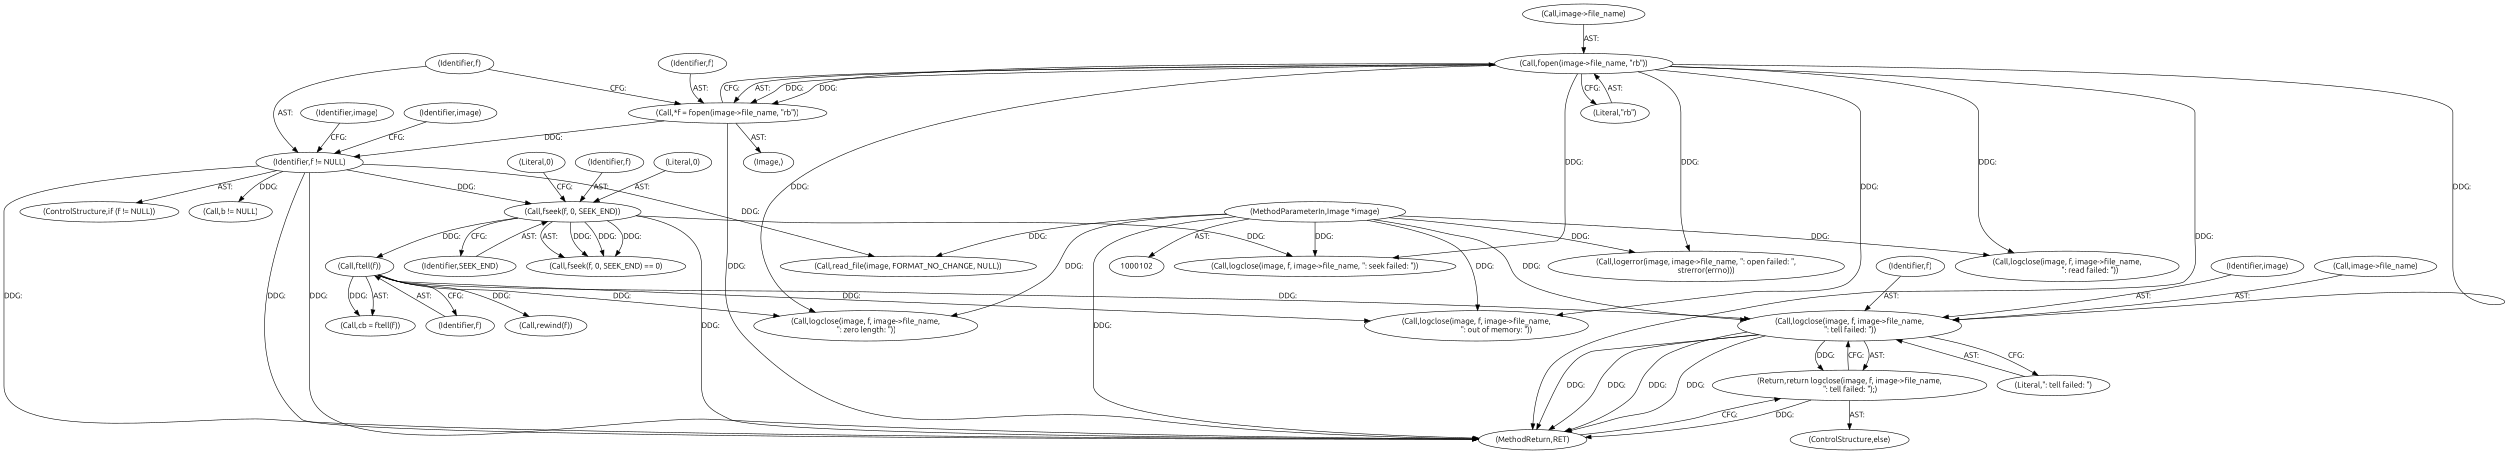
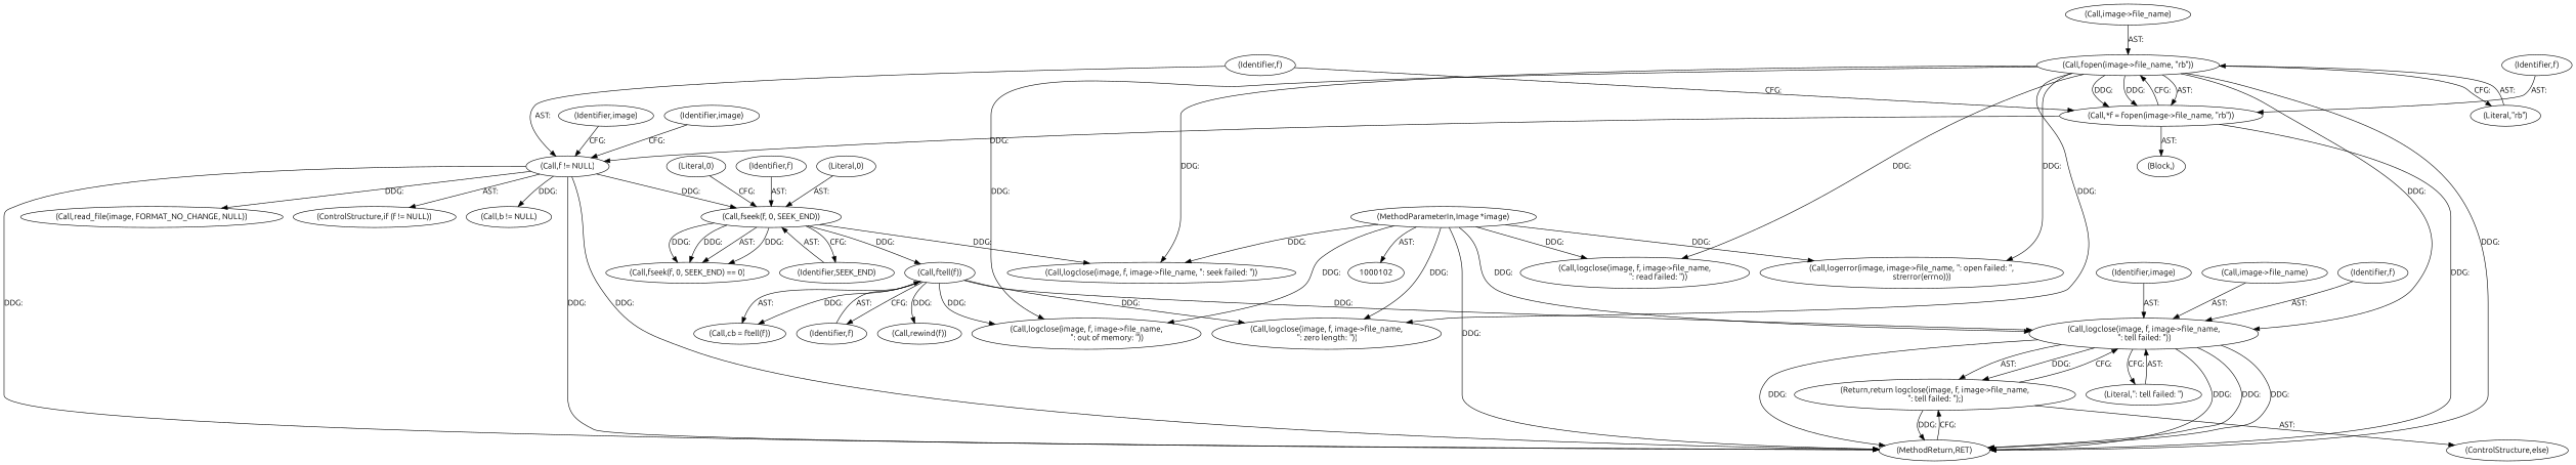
  digraph {
    fontname=Ubuntu
    node [fontname=Ubuntu]
    edge [fontname=Ubuntu]
    n1 [label="(Call,logclose(image, f, image->file_name,\n \": tell failed: \"))"]
    n2 [label="(Return,return logclose(image, f, image->file_name,\n \": tell failed: \");)"]
    n3 [label="(MethodReturn,RET)"]
    n4 [label="(Literal,\": tell failed: \")"]
    n5 [label="(ControlStructure,else)"]
    n6 [label="(MethodParameterIn,Image *image)"]
    n7 [label="(Call,logerror(image, image->file_name, \": open failed: \",\n            strerror(errno)))"]
    n8 [label="(Call,read_file(image, FORMAT_NO_CHANGE, NULL))"]
    n9 [label="(Call,logclose(image, f, image->file_name,\n                        \": out of memory: \"))"]
    n10 [label="(Call,logclose(image, f, image->file_name, \": seek failed: \"))"]
    n11 [label="(Call,logclose(image, f, image->file_name,\n                           \": read failed: \"))"]
    n12 [label="(Call,logclose(image, f, image->file_name,\n \": zero length: \"))"]
    1000102
    n14 [label="(Call,ftell(f))"]
    n15 [label="(Identifier,f)"]
    n16 [label="(Call,rewind(f))"]
    n17 [label="(Call,cb = ftell(f))"]
    n18 [label="(Call,fseek(f, 0, SEEK_END))"]
    n19 [label="(Identifier,SEEK_END)"]
    n20 [label="(Call,fseek(f, 0, SEEK_END) == 0)"]
-   n21 [label="(Identifier,f != NULL)"]
+   n21 [label="(Call,f != NULL)"]
    n22 [label="(ControlStructure,if (f != NULL))"]
    n23 [label="(Call,b != NULL)"]
    n24 [label="(Call,*f = fopen(image->file_name, \"rb\"))"]
    n25 [label="(Call,fopen(image->file_name, \"rb\"))"]
-   n26 [label="(Image,)"]
+   n26 [label="(Block,)"]
    n27 [label="(Literal,\"rb\")"]
    n28 [label="(Identifier,f)"]
    n29 [label="(Identifier,f)"]
    n30 [label="(Call,image->file_name)"]
    n31 [label="(Identifier,image)"]
    n32 [label="(Identifier,image)"]
    n33 [label="(Identifier,f)"]
    n34 [label="(Identifier,f)"]
    n35 [label="(Literal,0)"]
    n36 [label="(Call,image->file_name)"]
    n37 [label="(Literal,0)"]
    n38 [label="(Identifier,image)"]
    n1 -> n2 [label="AST: "]
    n1 -> n2 [label="DDG: "]
    n1 -> n3 [label="DDG: "]
    n1 -> n3 [label="DDG: "]
    n1 -> n3 [label="DDG: "]
    n1 -> n3 [label="DDG: "]
    n1 -> n4 [label="CFG: "]
    n2 -> n1 [label="CFG: "]
    n2 -> n3 [label="DDG: "]
    n2 -> n5 [label="AST: "]
    n3 -> n2 [label="CFG: "]
    n4 -> n1 [label="AST: "]
    n6 -> n1 [label="DDG: "]
    n6 -> n3 [label="DDG: "]
    n6 -> n7 [label="DDG: "]
-   n6 -> n8 [label="DDG: "]
    n6 -> n9 [label="DDG: "]
    n6 -> n10 [label="DDG: "]
    n6 -> n11 [label="DDG: "]
    n6 -> n12 [label="DDG: "]
    n6 -> 1000102 [label="AST: "]
    n14 -> n1 [label="DDG: "]
    n14 -> n9 [label="DDG: "]
    n14 -> n12 [label="DDG: "]
    n14 -> n15 [label="CFG: "]
    n14 -> n16 [label="DDG: "]
    n14 -> n17 [label="AST: "]
    n14 -> n17 [label="DDG: "]
    n15 -> n14 [label="AST: "]
-   n18 -> n3 [label="DDG: "]
    n18 -> n10 [label="DDG: "]
    n18 -> n14 [label="DDG: "]
    n18 -> n19 [label="CFG: "]
    n18 -> n20 [label="AST: "]
    n18 -> n20 [label="DDG: "]
    n18 -> n20 [label="DDG: "]
    n18 -> n20 [label="DDG: "]
    n19 -> n18 [label="AST: "]
    n21 -> n3 [label="DDG: "]
    n21 -> n3 [label="DDG: "]
    n21 -> n3 [label="DDG: "]
    n21 -> n8 [label="DDG: "]
    n21 -> n18 [label="DDG: "]
    n21 -> n22 [label="AST: "]
    n21 -> n23 [label="DDG: "]
    n24 -> n3 [label="DDG: "]
    n24 -> n21 [label="DDG: "]
    n24 -> n25 [label="CFG: "]
    n24 -> n26 [label="AST: "]
    n25 -> n1 [label="DDG: "]
    n25 -> n3 [label="DDG: "]
    n25 -> n7 [label="DDG: "]
    n25 -> n9 [label="DDG: "]
    n25 -> n10 [label="DDG: "]
    n25 -> n11 [label="DDG: "]
    n25 -> n12 [label="DDG: "]
    n25 -> n24 [label="AST: "]
    n25 -> n24 [label="DDG: "]
    n25 -> n24 [label="DDG: "]
    n25 -> n27 [label="CFG: "]
    n27 -> n25 [label="AST: "]
    n28 -> n21 [label="AST: "]
    n28 -> n24 [label="CFG: "]
    n29 -> n1 [label="AST: "]
    n30 -> n25 [label="AST: "]
    n31 -> n1 [label="AST: "]
    n32 -> n21 [label="CFG: "]
    n33 -> n24 [label="AST: "]
    n34 -> n18 [label="AST: "]
    n35 -> n18 [label="AST: "]
    n36 -> n1 [label="AST: "]
    n37 -> n18 [label="CFG: "]
    n38 -> n21 [label="CFG: "]
  }
